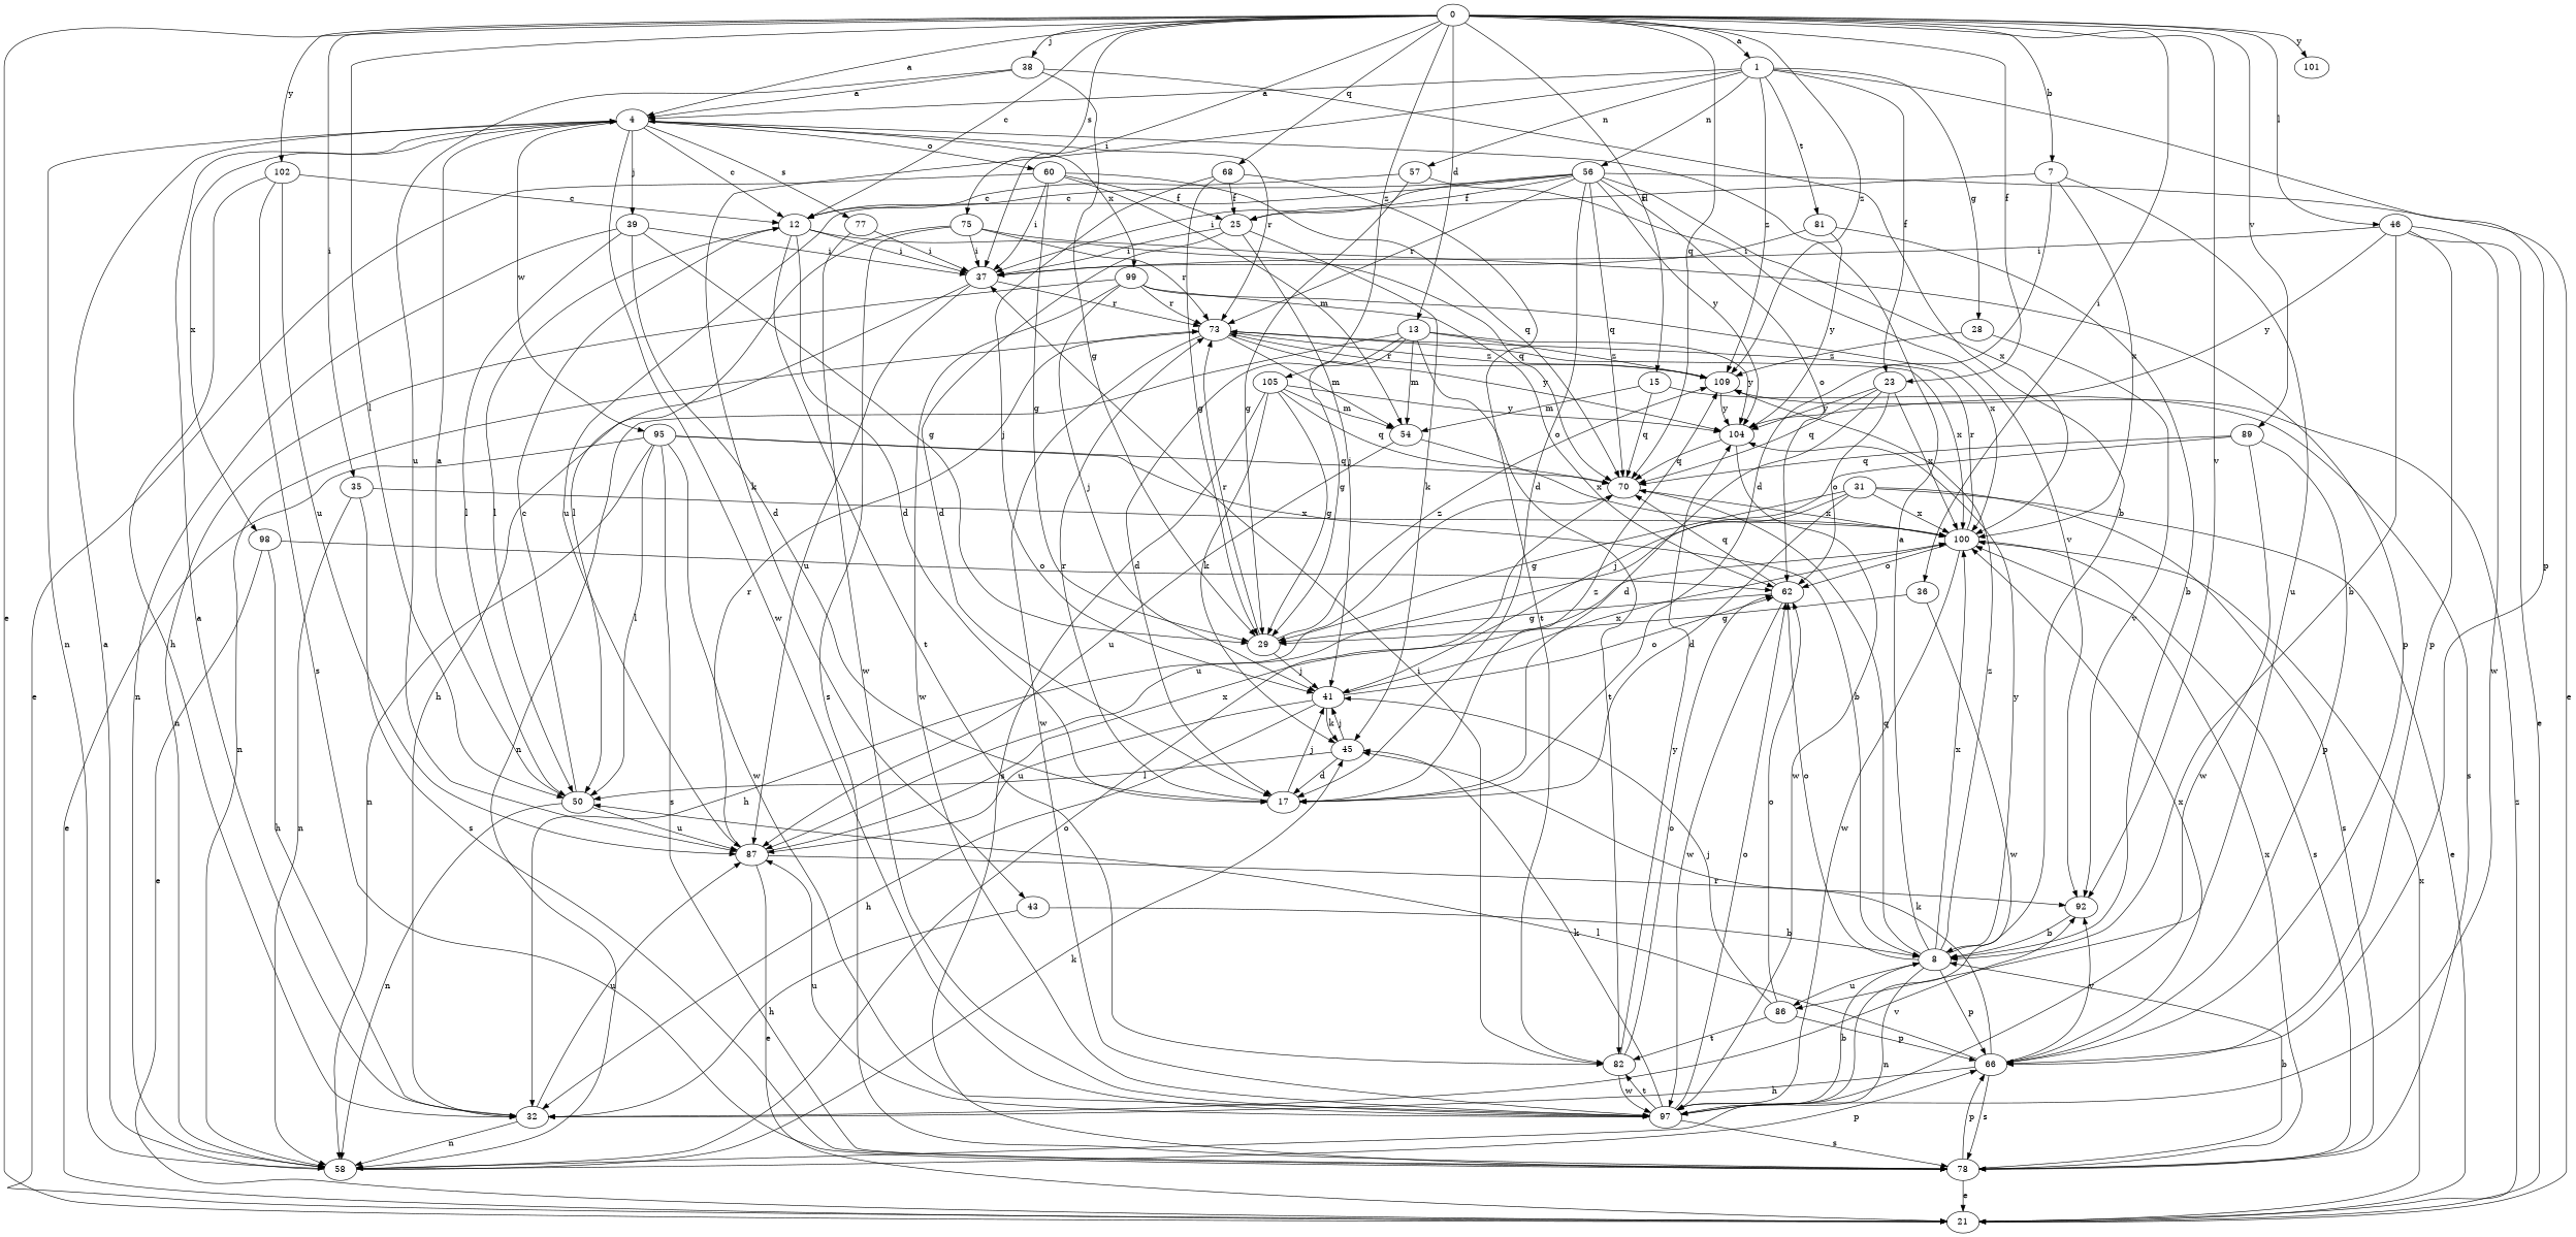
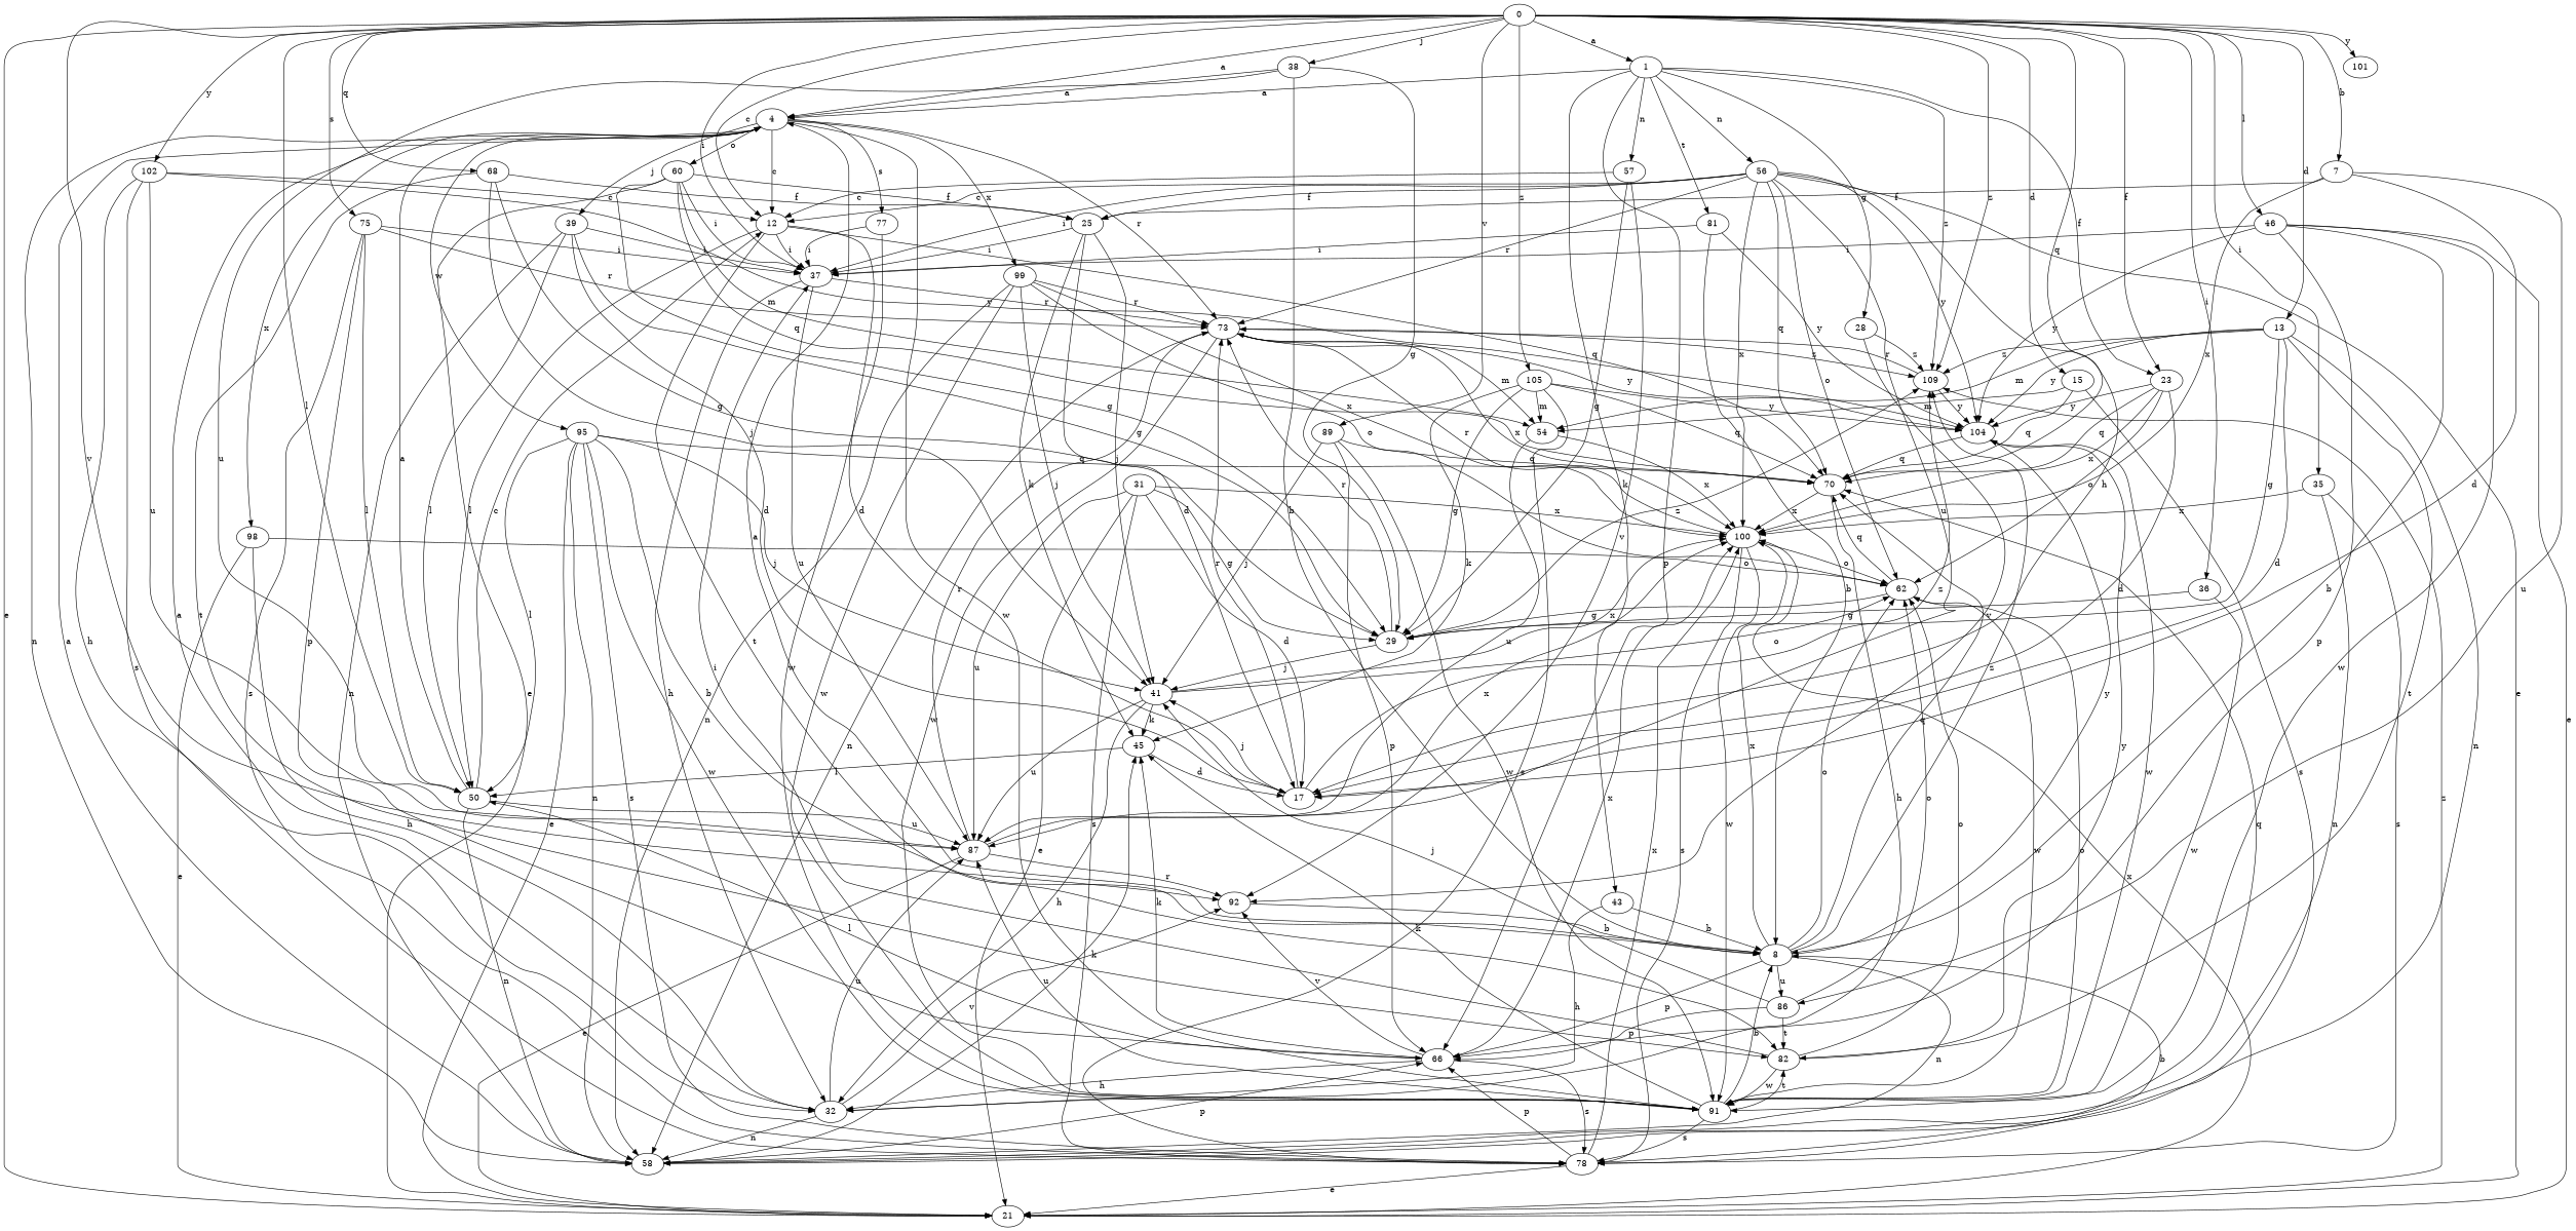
  strict digraph {
    0
    1
    4
    7
    12
    13
    15
    21
    23
    35
    36
    37
    38
    46
    50
    68
    70
    75
    89
    92
    101
    102
    105
    109
    28
    43
    56
    57
    66
    81
    39
    58
    60
    73
    77
    95
-   97
+   97 [label=91]
    98
    99
    17
    25
    86
    100
    82
    104
    29
    54
    78
    62
    87
    32
    8
    41
    45
    31
    0 -> 1 [label=a]
    0 -> 4 [label=a]
    0 -> 7 [label=b]
    0 -> 12 [label=c]
    0 -> 13 [label=d]
    0 -> 15 [label=d]
    0 -> 21 [label=e]
    0 -> 23 [label=f]
    0 -> 35 [label=i]
    0 -> 36 [label=i]
    0 -> 37 [label=i]
    0 -> 38 [label=j]
    0 -> 46 [label=l]
    0 -> 50 [label=l]
    0 -> 68 [label=q]
    0 -> 70 [label=q]
    0 -> 75 [label=s]
    0 -> 89 [label=v]
    0 -> 92 [label=v]
    0 -> 101 [label=y]
    0 -> 102 [label=y]
    0 -> 105 [label=z]
    0 -> 109 [label=z]
    1 -> 4 [label=a]
    1 -> 23 [label=f]
    1 -> 109 [label=z]
    1 -> 28 [label=g]
    1 -> 43 [label=k]
    1 -> 56 [label=n]
    1 -> 57 [label=n]
    1 -> 66 [label=p]
    1 -> 81 [label=t]
    4 -> 12 [label=c]
    4 -> 39 [label=j]
    4 -> 58 [label=n]
    4 -> 60 [label=o]
    4 -> 73 [label=r]
    4 -> 77 [label=s]
    4 -> 95 [label=w]
    4 -> 97 [label=w]
    4 -> 98 [label=x]
    4 -> 99 [label=x]
    7 -> 17 [label=d]
    7 -> 25 [label=f]
    7 -> 86 [label=u]
    7 -> 100 [label=x]
    12 -> 37 [label=i]
    12 -> 50 [label=l]
    12 -> 70 [label=q]
    12 -> 17 [label=d]
    12 -> 82 [label=t]
    13 -> 109 [label=z]
    13 -> 58 [label=n]
    13 -> 17 [label=d]
    13 -> 82 [label=t]
    13 -> 104 [label=y]
    13 -> 29 [label=g]
    13 -> 54 [label=m]
    15 -> 70 [label=q]
    15 -> 54 [label=m]
    15 -> 78 [label=s]
    21 -> 109 [label=z]
    21 -> 100 [label=x]
    23 -> 70 [label=q]
    23 -> 17 [label=d]
    23 -> 100 [label=x]
    23 -> 104 [label=y]
    23 -> 62 [label=o]
    35 -> 58 [label=n]
    35 -> 100 [label=x]
    35 -> 78 [label=s]
    36 -> 97 [label=w]
    36 -> 29 [label=g]
    37 -> 73 [label=r]
    37 -> 87 [label=u]
    37 -> 32 [label=h]
    38 -> 4 [label=a]
    38 -> 29 [label=g]
    38 -> 87 [label=u]
    38 -> 8 [label=b]
    46 -> 21 [label=e]
    46 -> 37 [label=i]
    46 -> 66 [label=p]
    46 -> 97 [label=w]
    46 -> 104 [label=y]
    46 -> 8 [label=b]
    50 -> 4 [label=a]
    50 -> 12 [label=c]
    50 -> 58 [label=n]
    50 -> 87 [label=u]
    68 -> 25 [label=f]
    68 -> 82 [label=t]
    68 -> 29 [label=g]
    68 -> 41 [label=j]
    70 -> 100 [label=x]
    70 -> 32 [label=h]
    75 -> 37 [label=i]
    75 -> 50 [label=l]
    75 -> 66 [label=p]
    75 -> 73 [label=r]
    75 -> 78 [label=s]
    89 -> 70 [label=q]
    89 -> 66 [label=p]
    89 -> 97 [label=w]
    89 -> 41 [label=j]
    92 -> 8 [label=b]
    102 -> 12 [label=c]
+   102 -> 104 [label=y]
    102 -> 78 [label=s]
    102 -> 87 [label=u]
    102 -> 32 [label=h]
    105 -> 70 [label=q]
    105 -> 104 [label=y]
    105 -> 29 [label=g]
    105 -> 54 [label=m]
    105 -> 78 [label=s]
    105 -> 45 [label=k]
    109 -> 73 [label=r]
    109 -> 104 [label=y]
    28 -> 92 [label=v]
    28 -> 109 [label=z]
    43 -> 32 [label=h]
    43 -> 8 [label=b]
    56 -> 12 [label=c]
    56 -> 21 [label=e]
    56 -> 37 [label=i]
    56 -> 70 [label=q]
    56 -> 73 [label=r]
-   56 -> 17 [label=d]
+   56 -> 17 [label=h]
    56 -> 25 [label=f]
    56 -> 100 [label=x]
    56 -> 104 [label=y]
    56 -> 62 [label=o]
    56 -> 87 [label=u]
    57 -> 12 [label=c]
    57 -> 92 [label=v]
    57 -> 29 [label=g]
    66 -> 50 [label=l]
    66 -> 92 [label=v]
    66 -> 100 [label=x]
    66 -> 78 [label=s]
    66 -> 32 [label=h]
    66 -> 45 [label=k]
    81 -> 37 [label=i]
    81 -> 104 [label=y]
    81 -> 8 [label=b]
    39 -> 37 [label=i]
    39 -> 50 [label=l]
    39 -> 58 [label=n]
    39 -> 17 [label=d]
    39 -> 29 [label=g]
    58 -> 4 [label=a]
-   58 -> 70 [label=o]
+   58 -> 70 [label=q]
    58 -> 66 [label=p]
    58 -> 45 [label=k]
    60 -> 21 [label=e]
    60 -> 37 [label=i]
    60 -> 70 [label=q]
    60 -> 25 [label=f]
    60 -> 29 [label=g]
    60 -> 54 [label=m]
    73 -> 109 [label=z]
    73 -> 58 [label=n]
    73 -> 97 [label=w]
    73 -> 100 [label=x]
    73 -> 104 [label=y]
    73 -> 54 [label=m]
    77 -> 37 [label=i]
    77 -> 97 [label=w]
    95 -> 21 [label=e]
    95 -> 50 [label=l]
    95 -> 70 [label=q]
    95 -> 58 [label=n]
    95 -> 97 [label=w]
    95 -> 78 [label=s]
    95 -> 8 [label=b]
    97 -> 82 [label=t]
    97 -> 78 [label=s]
    97 -> 62 [label=o]
    97 -> 87 [label=u]
    97 -> 8 [label=b]
    97 -> 45 [label=k]
    98 -> 21 [label=e]
    98 -> 62 [label=o]
    98 -> 32 [label=h]
    99 -> 58 [label=n]
    99 -> 73 [label=r]
    99 -> 97 [label=w]
    99 -> 100 [label=x]
    99 -> 62 [label=o]
    99 -> 41 [label=j]
    17 -> 109 [label=z]
    17 -> 73 [label=r]
    17 -> 41 [label=j]
    25 -> 37 [label=i]
    25 -> 17 [label=d]
    25 -> 41 [label=j]
    25 -> 45 [label=k]
    86 -> 66 [label=p]
    86 -> 82 [label=t]
    86 -> 62 [label=o]
    86 -> 41 [label=j]
    100 -> 73 [label=r]
    100 -> 97 [label=w]
    100 -> 78 [label=s]
    100 -> 62 [label=o]
    82 -> 37 [label=i]
    82 -> 97 [label=w]
    82 -> 104 [label=y]
    82 -> 62 [label=o]
    104 -> 70 [label=q]
    104 -> 97 [label=w]
    29 -> 109 [label=z]
    29 -> 73 [label=r]
    29 -> 41 [label=j]
    54 -> 100 [label=x]
    54 -> 87 [label=u]
    78 -> 21 [label=e]
    78 -> 66 [label=p]
    78 -> 100 [label=x]
    78 -> 8 [label=b]
    62 -> 70 [label=q]
    62 -> 97 [label=w]
    62 -> 29 [label=g]
    87 -> 21 [label=e]
    87 -> 92 [label=r]
    87 -> 73 [label=r]
    87 -> 100 [label=x]
    32 -> 4 [label=a]
    32 -> 92 [label=v]
    32 -> 58 [label=n]
    32 -> 87 [label=u]
    8 -> 4 [label=a]
    8 -> 70 [label=q]
    8 -> 109 [label=z]
    8 -> 66 [label=p]
    8 -> 58 [label=n]
    8 -> 86 [label=u]
    8 -> 100 [label=x]
    8 -> 104 [label=y]
    8 -> 62 [label=o]
    41 -> 100 [label=x]
    41 -> 62 [label=o]
    41 -> 87 [label=u]
    41 -> 32 [label=h]
    41 -> 45 [label=k]
    45 -> 50 [label=l]
    45 -> 17 [label=d]
-   45 -> 41 [label=j]
+   95 -> 41 [label=j]
    31 -> 21 [label=e]
    31 -> 17 [label=d]
    31 -> 100 [label=x]
    31 -> 29 [label=g]
    31 -> 78 [label=s]
    31 -> 87 [label=u]
  }
